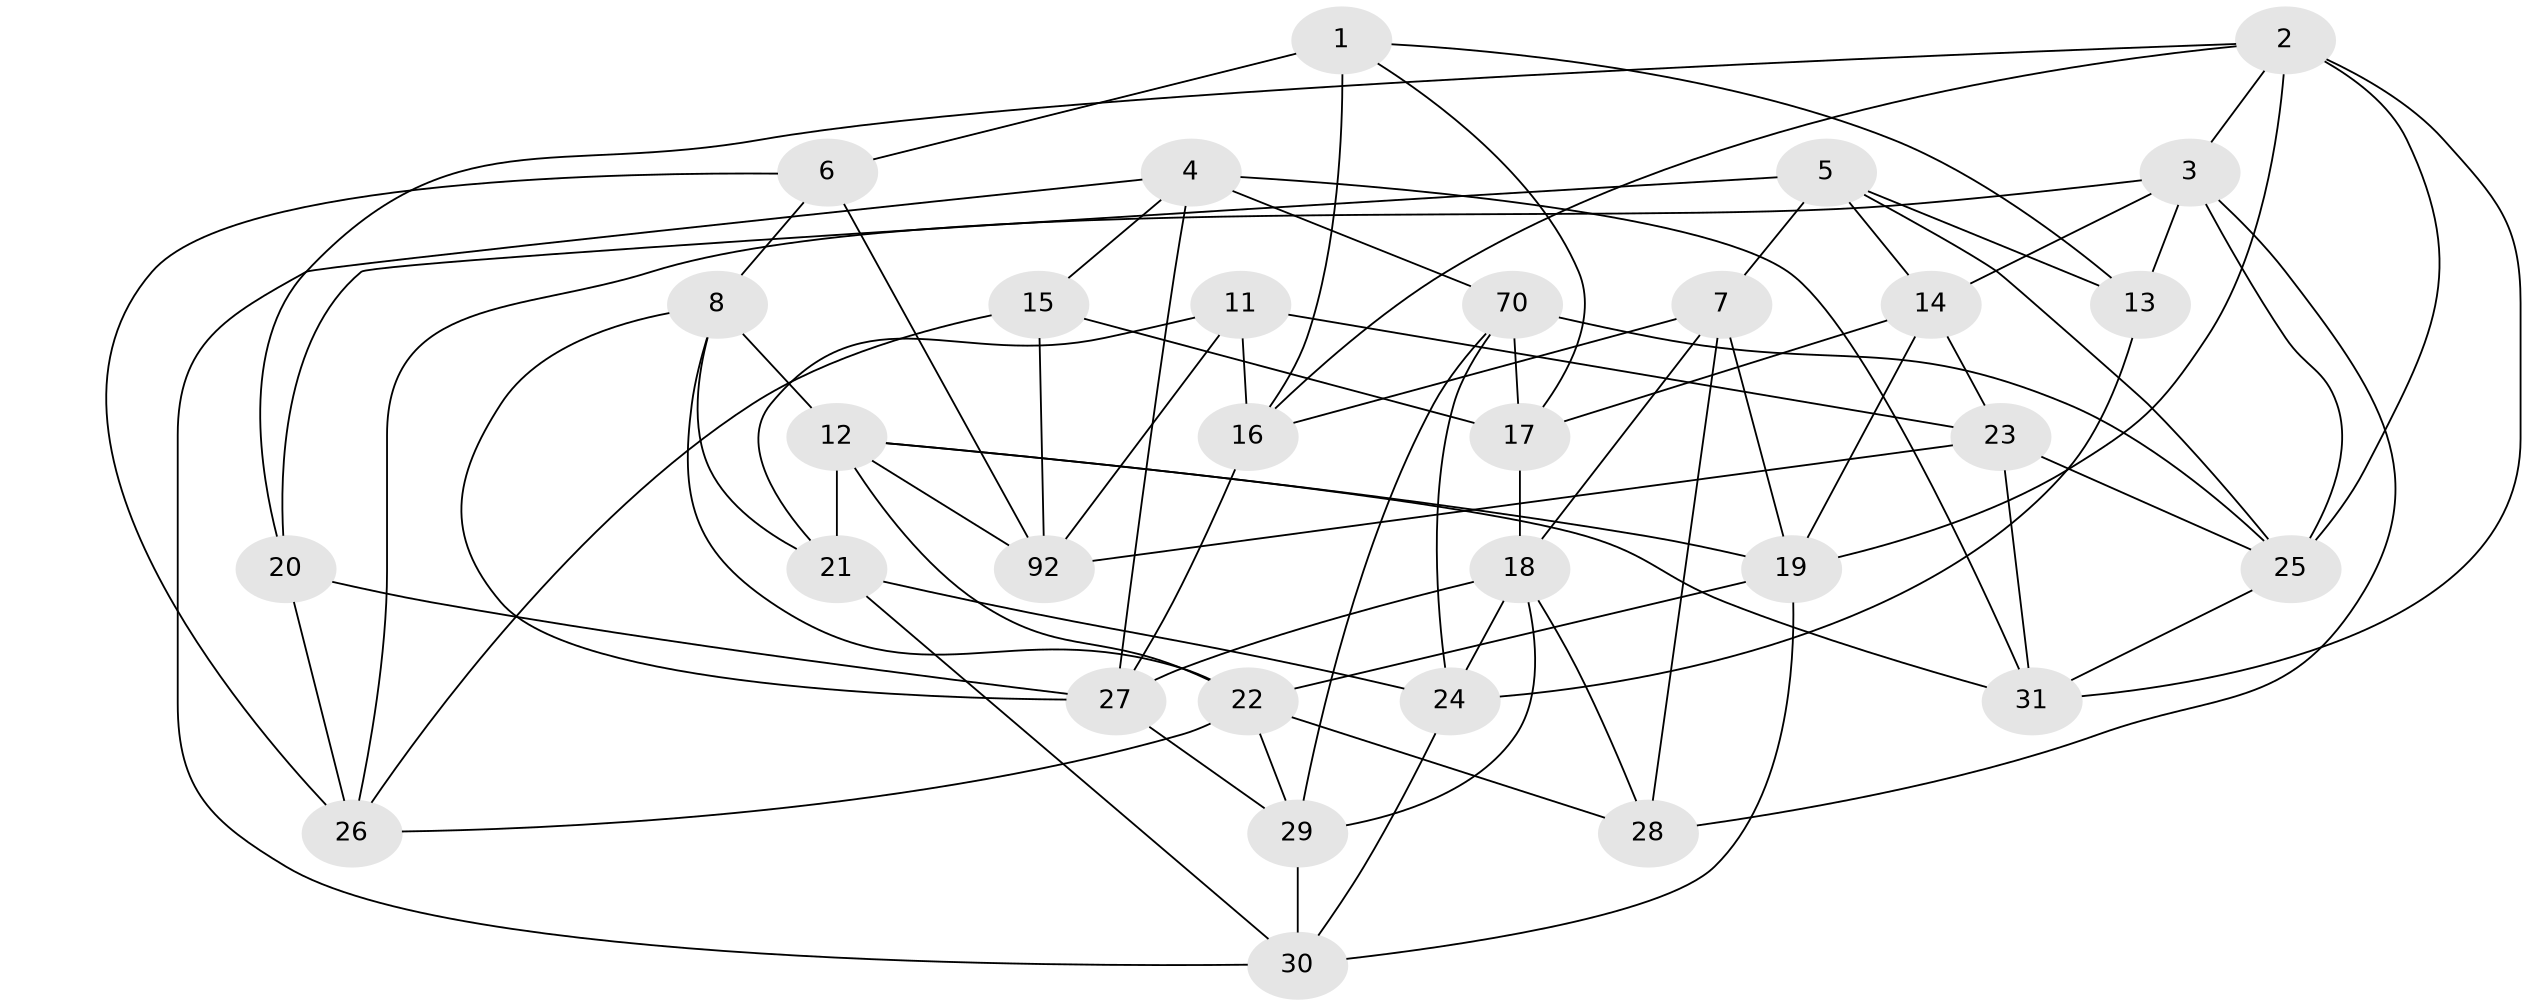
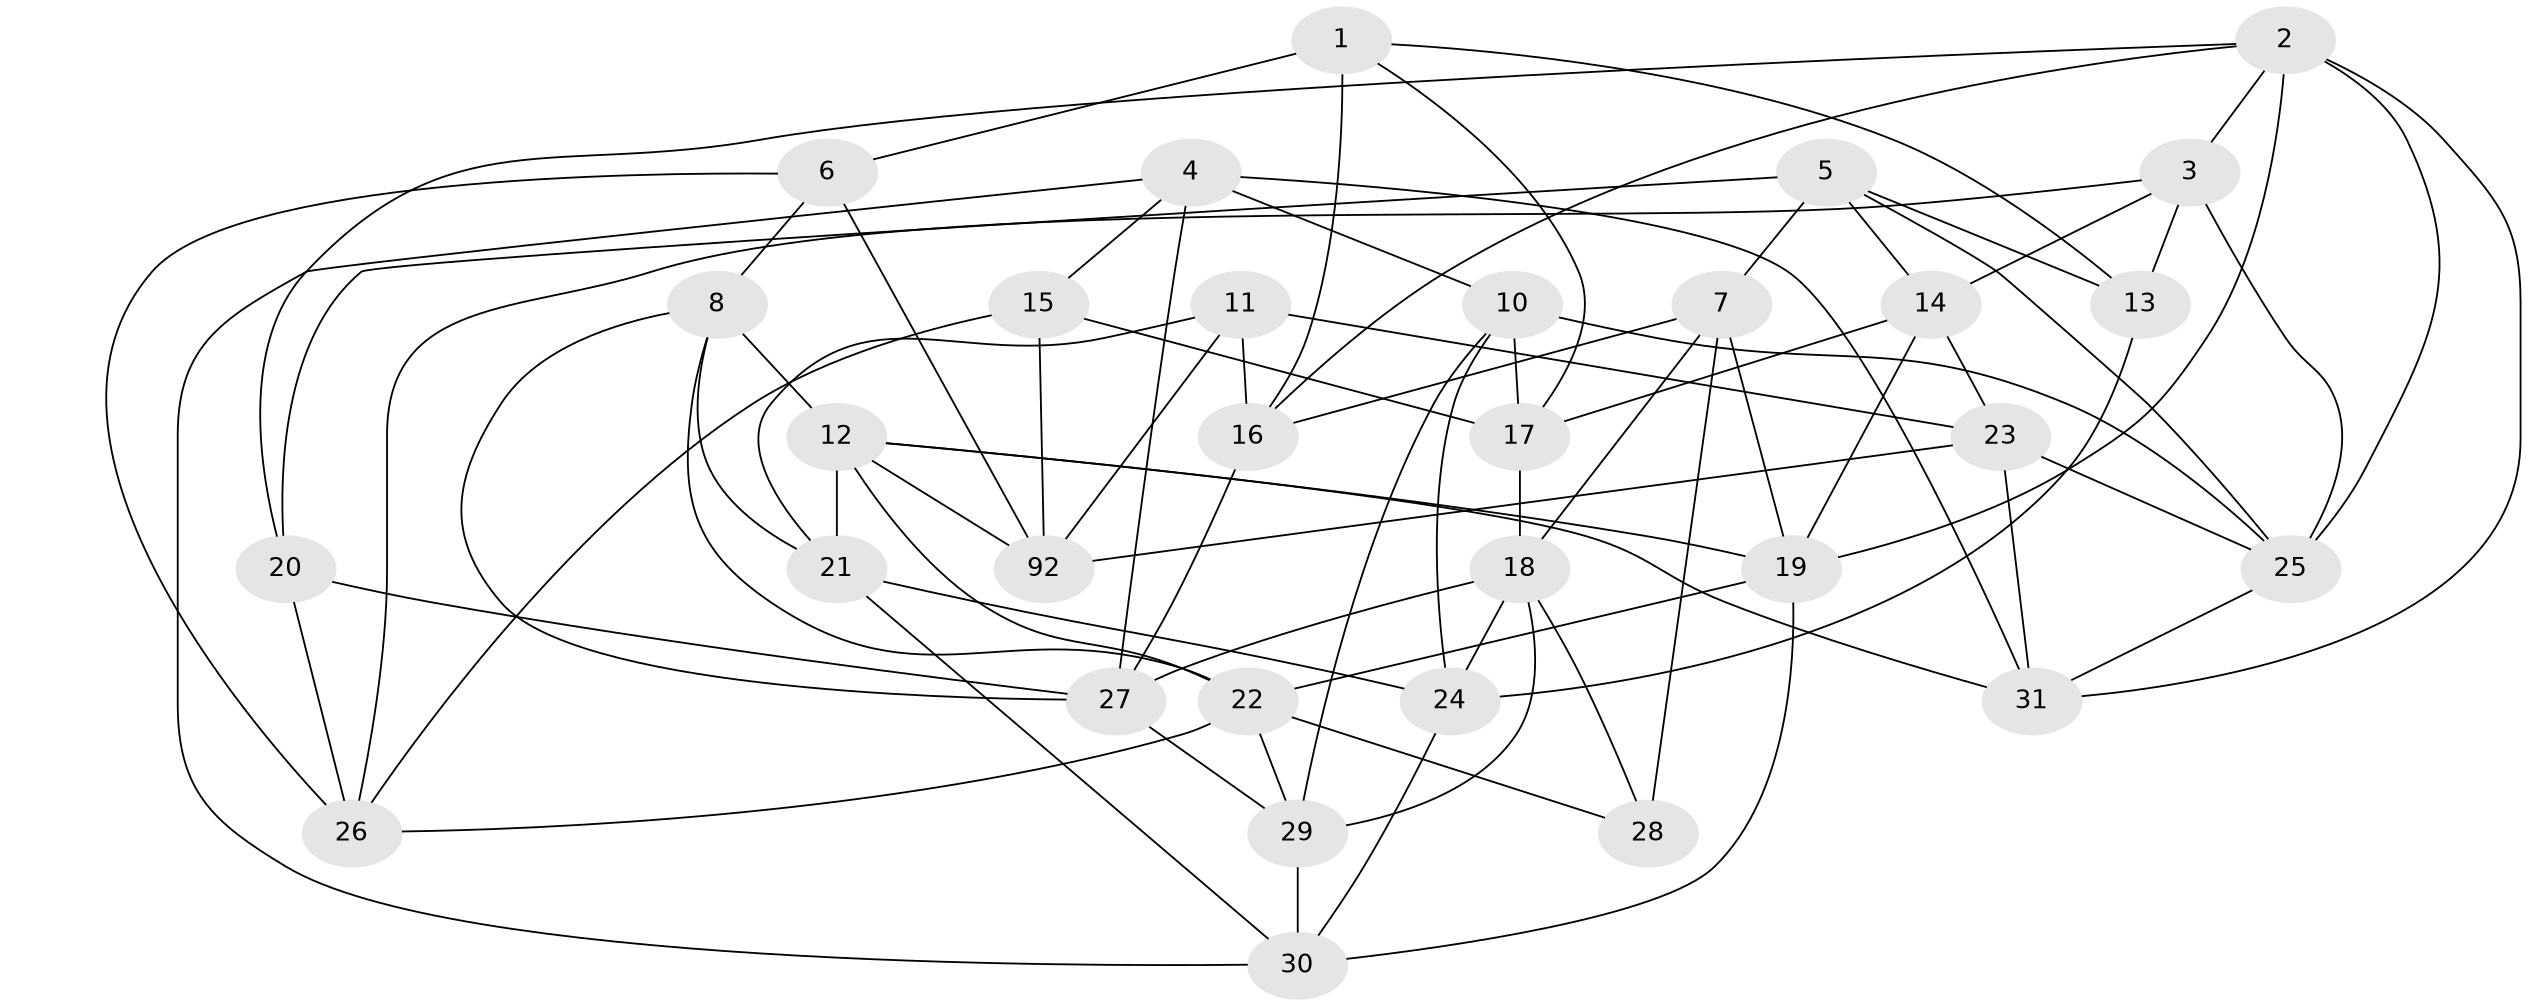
  graph {
    fontname="DejaVu Sans"
    node [color=gray90 fontname="DejaVu Sans" style=filled]
    edge [fontname="DejaVu Sans" weight=1.0]
    1
    6
    13
    16
    17
    26
    8
    n8 [label=92]
    24
    27
    18
    2
    3
    19
    20
    25
    31
    14
    28
    30
    22
    23
    4
-   10 [label=70]
+   10
    15
    29
    5
    7
    12
    21
    11
    1 -- 6 [weight=2.0]
    1 -- 13
    1 -- 16 [weight=2.0]
    1 -- 17
    6 -- 26
    6 -- 8 [weight=2.0]
    6 -- n8
    13 -- 24
    16 -- 27
    17 -- 18
    8 -- 27
    8 -- 22
    8 -- 12
    8 -- 21
    24 -- 30
    27 -- 29
    18 -- 24
    18 -- 27
    18 -- 28
    18 -- 29
    2 -- 16
    2 -- 3
    2 -- 19
    2 -- 20
    2 -- 25
    2 -- 31
    3 -- 13
    3 -- 26
    3 -- 25
    3 -- 14
-   3 -- 28
    19 -- 30
    19 -- 22
    20 -- 26 [weight=2.0]
    20 -- 27
    25 -- 31
    14 -- 17 [weight=2.0]
    14 -- 19
    14 -- 23
    22 -- 26
    22 -- 28
    22 -- 29
    23 -- n8 [weight=2.0]
    23 -- 25
    23 -- 31
    4 -- 27
    4 -- 31 [weight=2.0]
    4 -- 30
    4 -- 10
    4 -- 15
    10 -- 17
    10 -- 24 [weight=2.0]
    10 -- 25
    10 -- 29
    15 -- 17
    15 -- 26
    15 -- n8
    29 -- 30 [weight=2.0]
    5 -- 13
    5 -- 20
    5 -- 25
    5 -- 14
    5 -- 7 [weight=2.0]
    7 -- 16
    7 -- 18
    7 -- 19
    7 -- 28
    12 -- n8
    12 -- 19
    12 -- 31
    12 -- 22
    12 -- 21
    21 -- 24
    21 -- 30
    11 -- 16
    11 -- n8
    11 -- 23
    11 -- 21
  }
